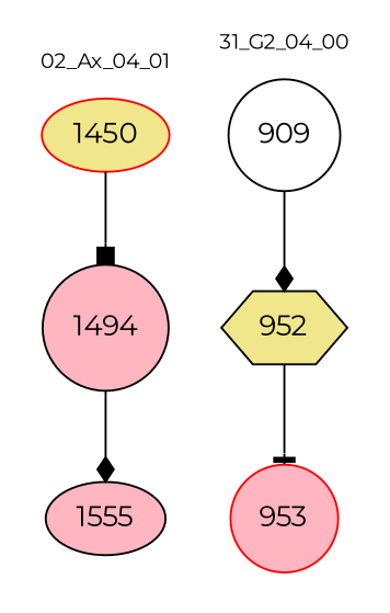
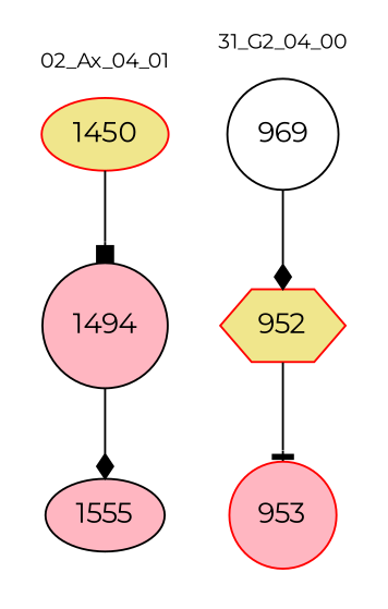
  digraph {
    fontname=Montserrat
    node [color=red fillcolor=lightpink fontname=Montserrat shape=circle style=filled]
    edge [arrowhead=diamond color=black fontname=Montserrat]
    n1 [fillcolor=khaki label=1450 shape=ellipse]
    n2 [color=black label=1494]
    n3 [color=black label=1555 shape=ellipse]
-   n4 [color=black fillcolor=white label=909]
-   n5 [color=black fillcolor=khaki label=952 shape=hexagon]
+   n4 [color=black fillcolor=white label=969]
+   n5 [fillcolor=khaki label=952 shape=hexagon]
    n6 [label=953]
    subgraph cluster_1 {
      color=white
      fontsize=10
      label="02_Ax_04_01"
      n1
      n2
      n3
    }
    subgraph cluster_2 {
      color=white
      fontsize=10
      label="31_G2_04_00"
      n4
      n5
      n6
    }
    n1 -> n2 [arrowhead=box]
    n2 -> n3
    n4 -> n5
    n5 -> n6 [arrowhead=tee]
  }
